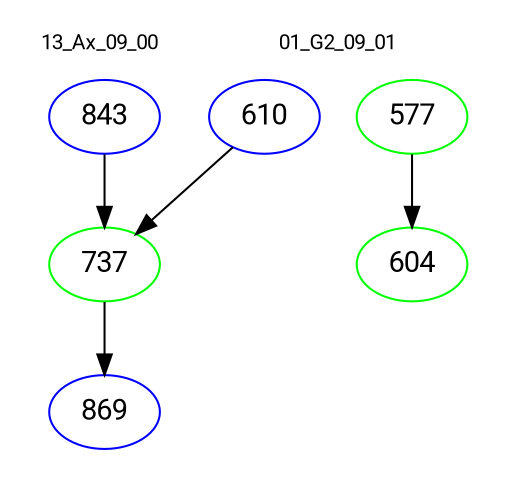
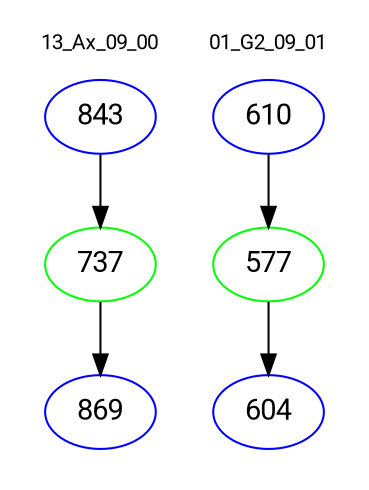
  digraph {
    fontname=Roboto
    node [color=blue fontname=Roboto]
    edge [color=black fontname=Roboto]
    n1 [label=843]
    n2 [color=green label=737]
    n3 [label=869]
    n4 [label=610]
    n5 [color=green label=577]
-   n6 [color=green label=604]
+   n6 [label=604]
    subgraph cluster_1 {
      color=white
      fontsize=10
      label="13_Ax_09_00"
      n1
      n2
      n3
    }
    subgraph cluster_2 {
      color=white
      fontsize=10
      label="01_G2_09_01"
      n4
      n5
      n6
    }
    n1 -> n2
    n2 -> n3
-   n4 -> n2
+   n4 -> n5
    n5 -> n6
  }
